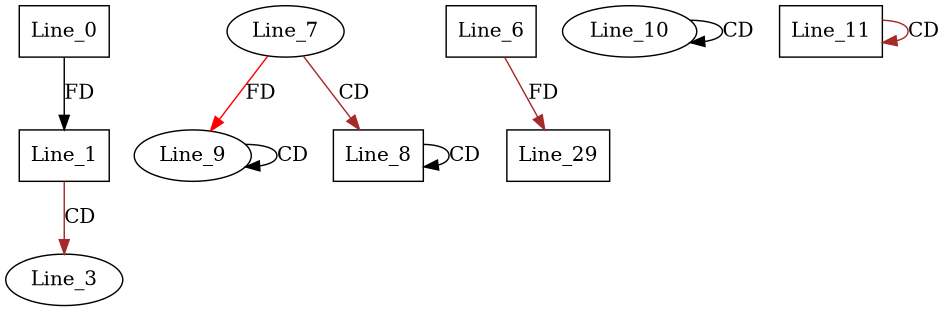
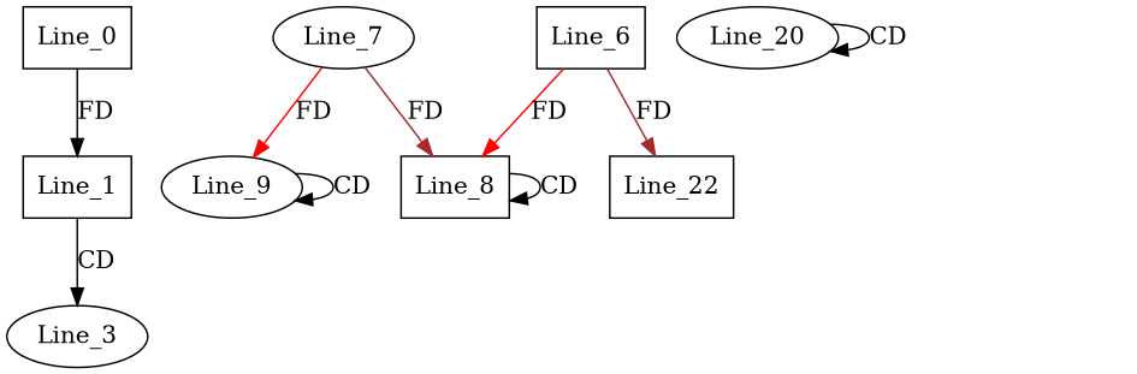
  digraph {
    node [shape=box]
    edge [color=black]
    Line_0
    Line_1
    Line_3 [shape=ellipse]
    Line_7 [shape=ellipse]
    Line_8
    Line_9 [shape=ellipse]
-   Line_10 [shape=ellipse]
-   Line_11
+   Line_10 [shape=ellipse label=Line_20]
    Line_6
-   Line_29
+   Line_29 [label=Line_22]
    Line_0 -> Line_1 [label=FD]
-   Line_1 -> Line_3 [color=brown label=CD]
-   Line_7 -> Line_8 [color=brown label=CD]
+   Line_1 -> Line_3 [label=CD]
+   Line_7 -> Line_8 [color=brown label=FD]
    Line_7 -> Line_9 [color=red label=FD]
    Line_8 -> Line_8 [label=CD]
    Line_9 -> Line_9 [label=CD]
    Line_10 -> Line_10 [label=CD]
-   Line_11 -> Line_11 [color=brown label=CD]
+   Line_6 -> Line_8 [color=red label=FD]
    Line_6 -> Line_29 [color=brown label=FD]
  }
